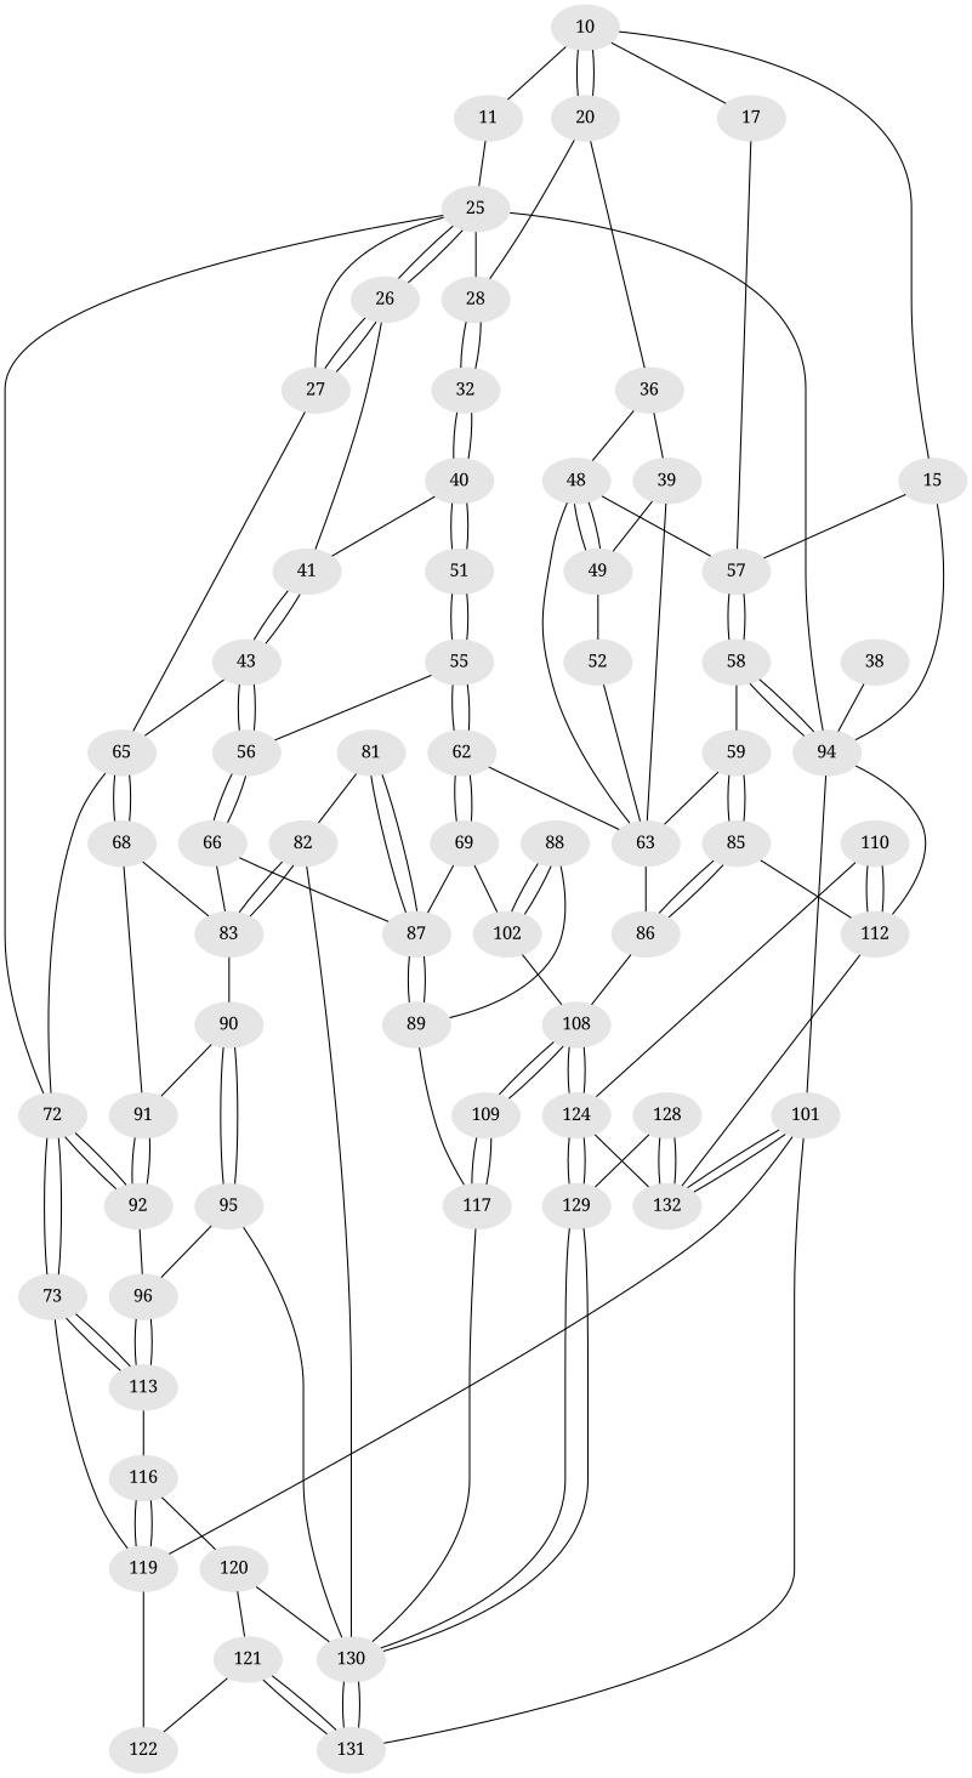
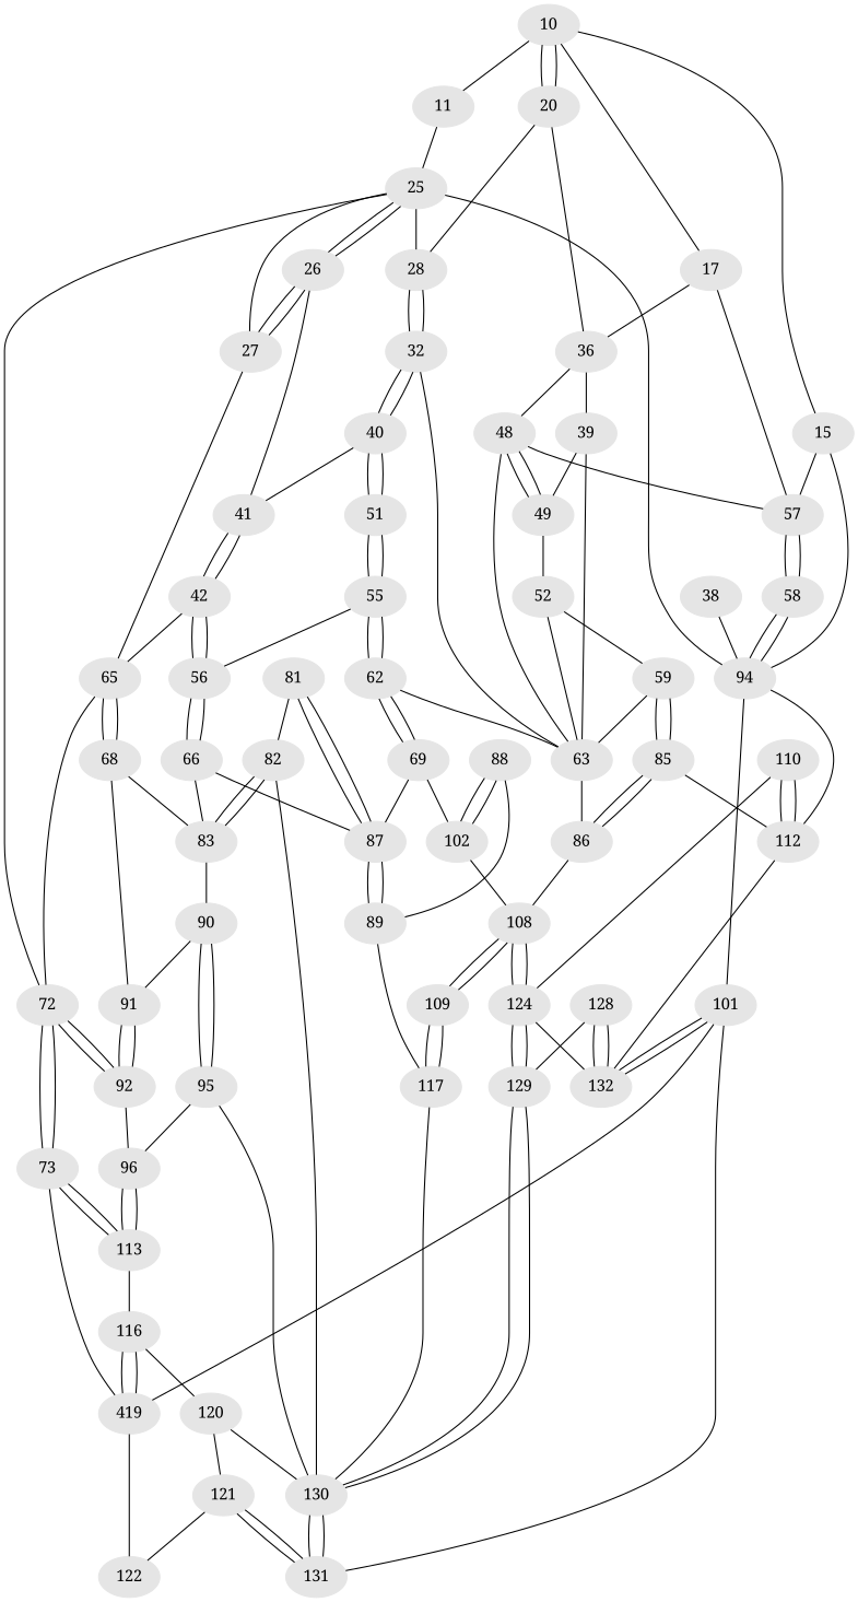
  graph {
    fontname="Noto Serif"
    node [color=gray90 fontname="Noto Serif" style=filled]
    edge [fontname="Noto Serif"]
    10 [super="+9"]
    11 [super="+6"]
    15 [super="+7"]
    17
    20
    25 [super="+13+12+24"]
    57 [super="+34+33"]
    94 [super="+93+22+3"]
    36 [super="+18+19"]
    28 [super="+21"]
    26
    27
    72 [super="+64+45"]
    58
    112 [super="+100"]
    101 [super="+76"]
    39 [super="+29"]
    48 [super="+35"]
    32
    41
    65 [super="+43+44"]
    73
    92
-   42 [label=43]
+   42
    68
    40
    63 [super="+53+54+61+50+31"]
    51
    86 [super="+84+77"]
    49 [super="+46"]
    38
    52 [super="+47"]
    55
    56
    66
    62
    69
    83 [super="+67"]
    87 [super="+70+71"]
    59
    85
    102 [super="+79+80"]
    108 [super="+104+103+78"]
    91
    90
    89
    113
-   119 [super="+75"]
+   119 [super="+75" label=419]
    96
    116
    122
    81
    82
    130 [super="+127+118+114+107"]
    131
    95
    132 [super="+125+126"]
    109
    124 [super="+123"]
    117 [super="+106+105"]
    88
    129
    110
    120 [super="+115"]
    121
    128
    10 -- 11 [weight=2]
    10 -- 15
    10 -- 17
    10 -- 20
    10 -- 20
    11 -- 25 [weight=2]
    15 -- 57
    15 -- 94 [weight=2]
    17 -- 57
+   17 -- 36
    20 -- 36
    20 -- 28
    25 -- 94 [weight=2]
    25 -- 28 [weight=2]
    25 -- 26
    25 -- 26
    25 -- 27
    25 -- 72
    57 -- 58
    57 -- 58
    94 -- 112
    94 -- 101 [weight=3]
    36 -- 39 [weight=2]
    36 -- 48
    28 -- 32
    28 -- 32
    26 -- 27
    26 -- 27
    26 -- 41
    27 -- 65
    72 -- 73
    72 -- 73
    72 -- 92
    72 -- 92
    58 -- 94
    58 -- 94
-   58 -- 59
+   52 -- 59
    112 -- 132
    101 -- 119
    101 -- 131
    101 -- 132
    101 -- 132
    39 -- 63
    39 -- 49
    48 -- 57
    48 -- 63
    48 -- 49
    48 -- 49
    32 -- 40
    32 -- 40
+   32 -- 63
    41 -- 42
    41 -- 42
    65 -- 72 [weight=2]
    65 -- 68
    65 -- 68
    73 -- 113
    73 -- 113
    73 -- 119
    92 -- 96
    42 -- 65
    42 -- 56
    42 -- 56
    68 -- 83
    68 -- 91
    40 -- 41
    40 -- 51
    40 -- 51
    63 -- 86
    51 -- 55
    51 -- 55
    86 -- 108 [weight=2]
    49 -- 52 [weight=2]
    38 -- 94
    52 -- 63 [weight=2]
    55 -- 56
    55 -- 62
    55 -- 62
    56 -- 66
    56 -- 66
    66 -- 83
    66 -- 87
    62 -- 63
    62 -- 69
    62 -- 69
    69 -- 87
    69 -- 102
    83 -- 90
    87 -- 89
    87 -- 89
    59 -- 63
    59 -- 85
    59 -- 85
    85 -- 112
    85 -- 86
    85 -- 86
    102 -- 108 [weight=2]
    108 -- 109
    108 -- 109
    108 -- 124 [weight=2]
    108 -- 124
    91 -- 92
    91 -- 92
    90 -- 91
    90 -- 95
    90 -- 95
    89 -- 117
    113 -- 116
    119 -- 122 [weight=2]
    96 -- 113
    96 -- 113
    116 -- 119
    116 -- 119
    116 -- 120
    81 -- 87 [weight=2]
    81 -- 87
    81 -- 82
    82 -- 83
    82 -- 83
    82 -- 130
    130 -- 131
    130 -- 131
    95 -- 96
    95 -- 130
    109 -- 117 [weight=2]
    109 -- 117
    124 -- 132
    124 -- 129
    124 -- 129
    117 -- 130 [weight=2]
    88 -- 102 [weight=2]
    88 -- 102
    88 -- 89
    129 -- 130
    129 -- 130
    110 -- 112 [weight=2]
    110 -- 112
    110 -- 124
    120 -- 130 [weight=2]
    120 -- 121
    121 -- 122
    121 -- 131
    121 -- 131
    128 -- 132 [weight=2]
    128 -- 132
    128 -- 129
  }
